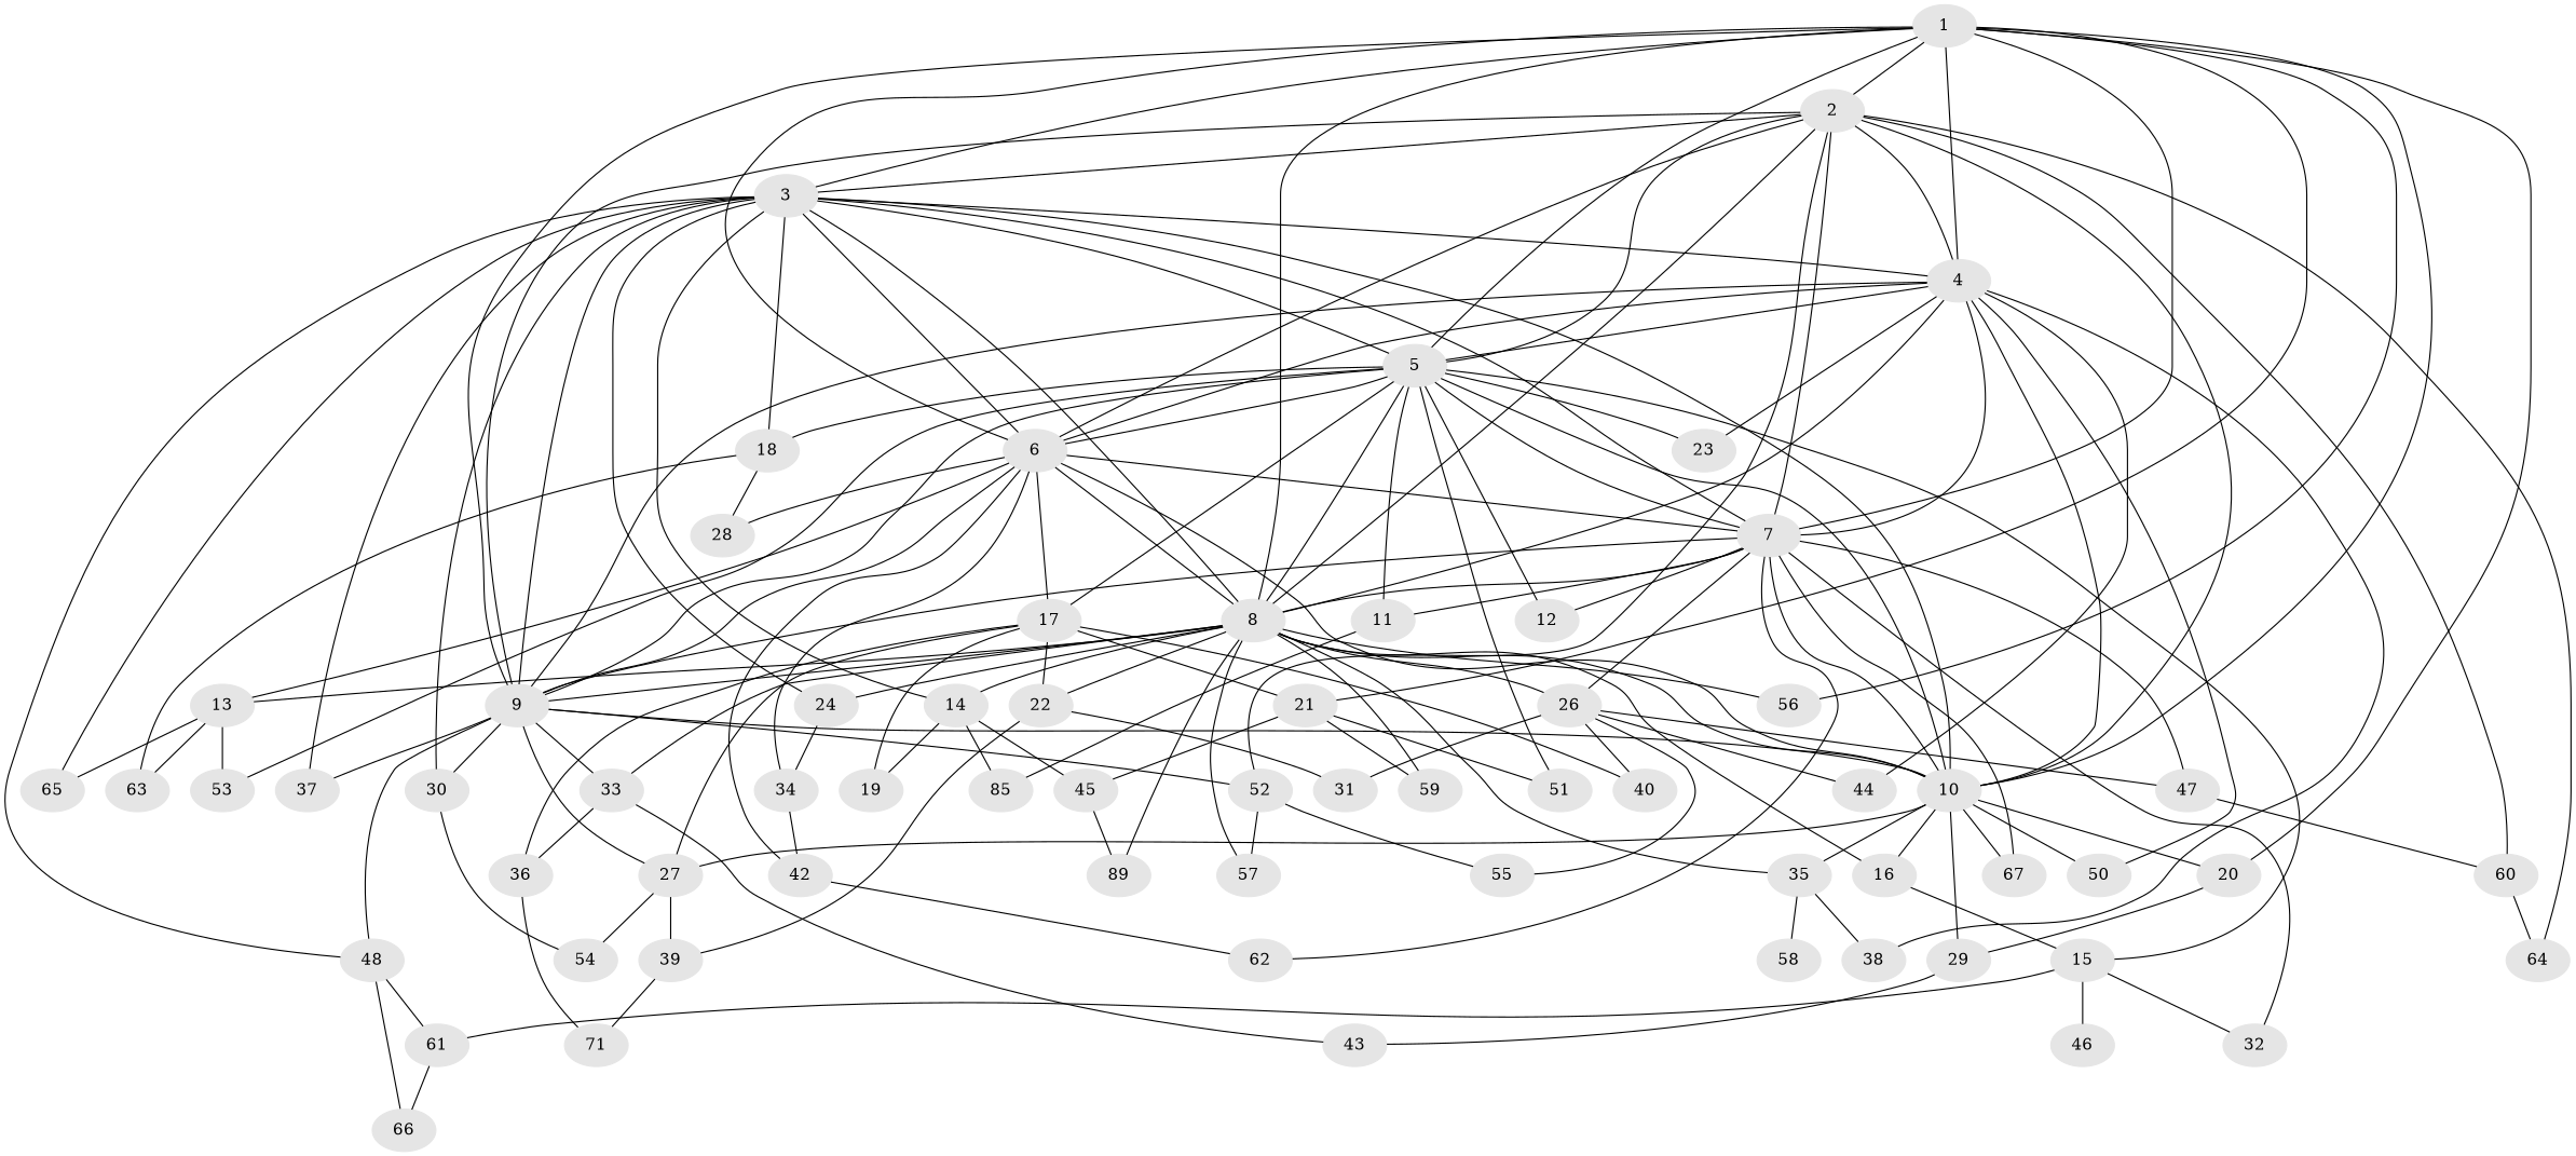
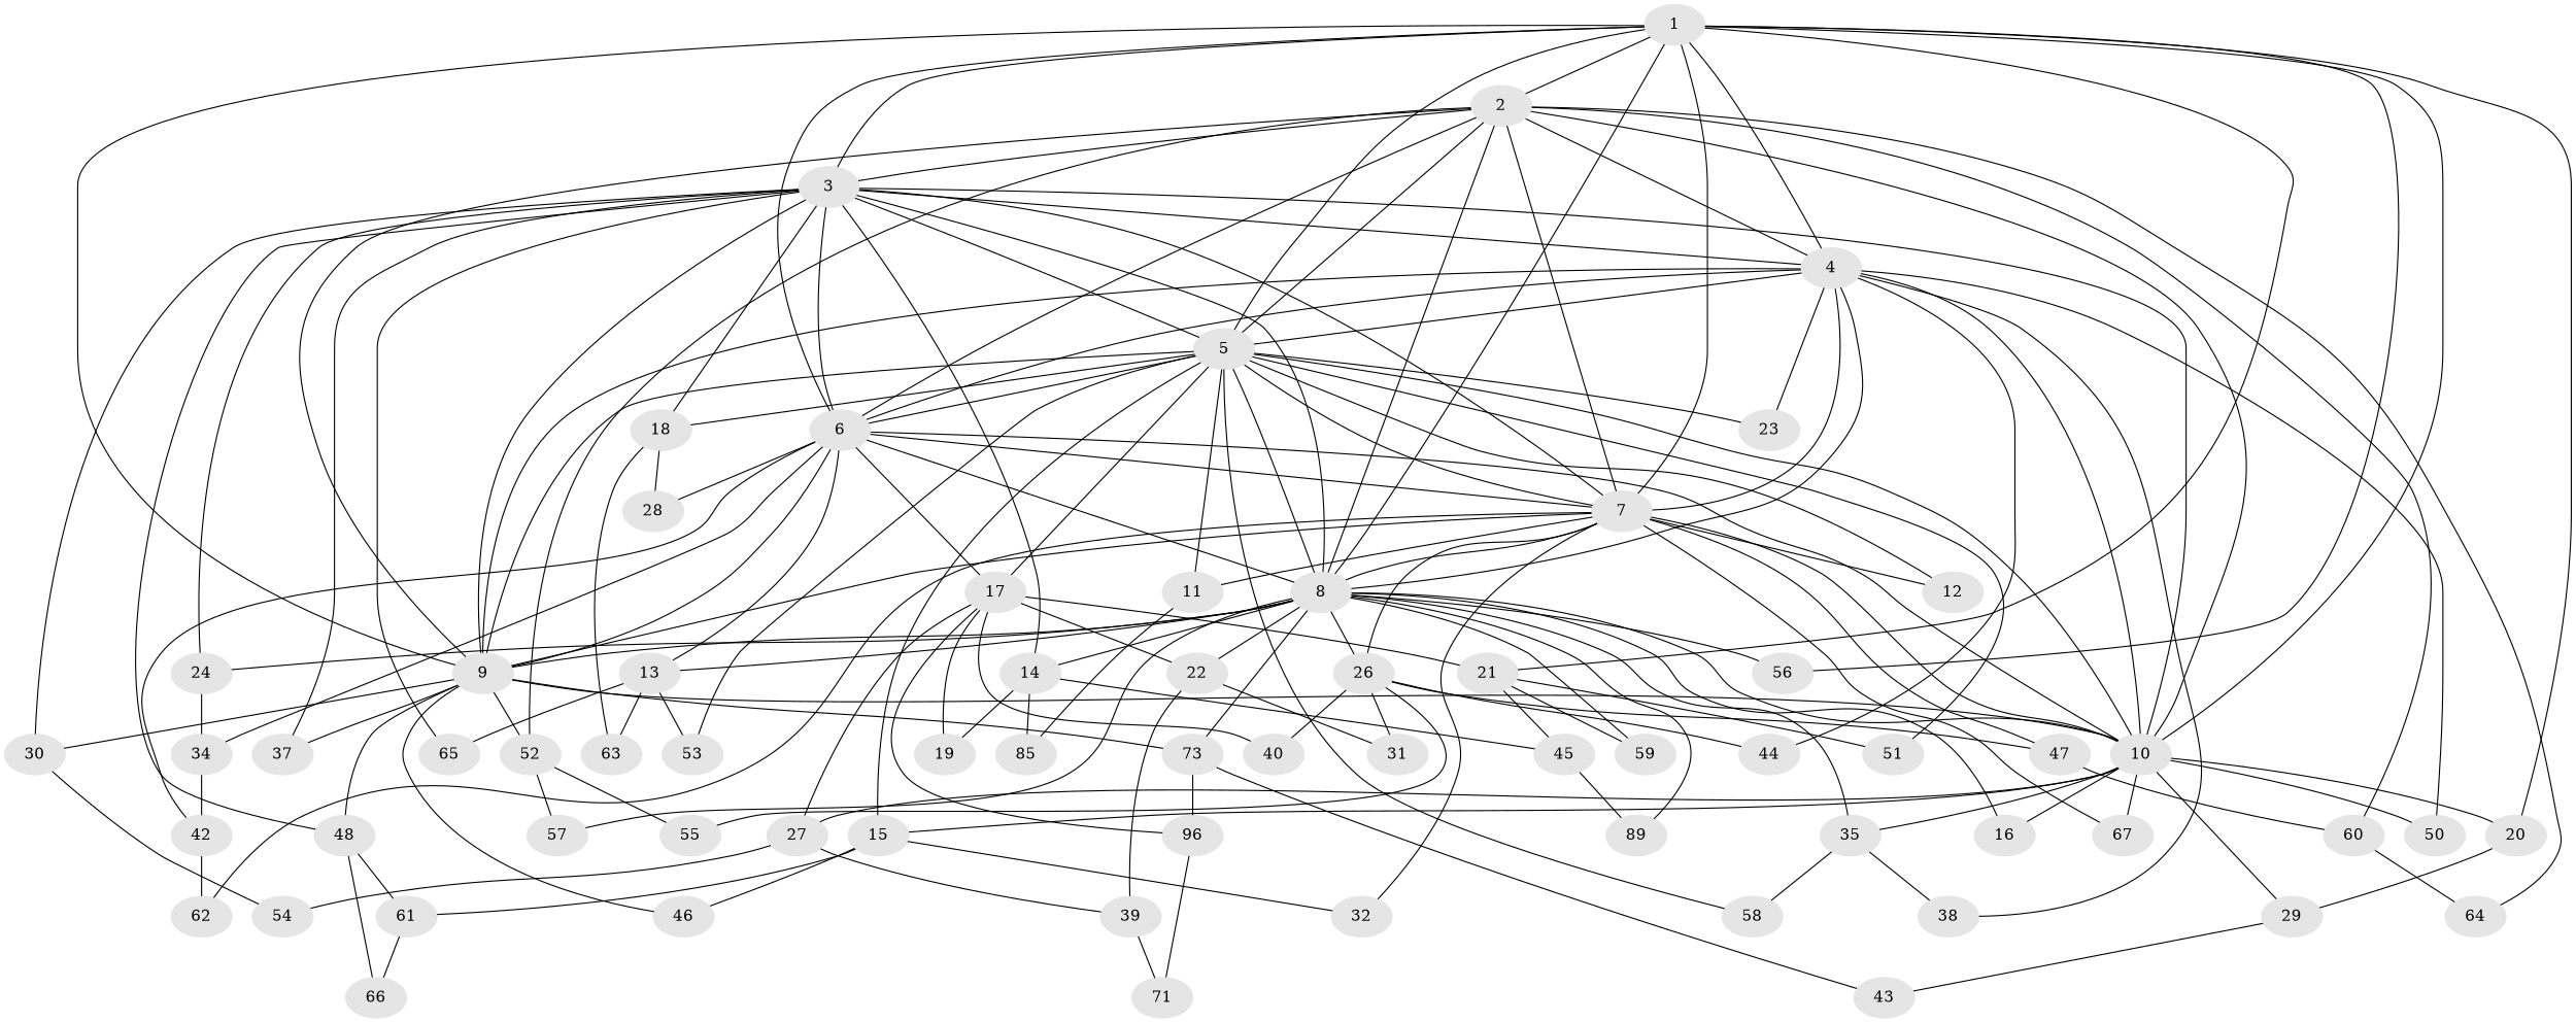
  graph {
    node [color=gray90 style=filled]
    1
    2
    3
    4
    5
    6
    7
    8
    9
    10
    20
    21
    56
    52
    60
    64
    14
    18
    24
    30
    37
    48
    65
    23
    38
    44
    50
    11
    12
    15
    17
    51
    53
    58
    13
    28
    34
    42
    26
    32
    47
    62
    67
    16
    22
-   33
+   33 [label=73]
    35
    n48 [label=89]
    57
    59
    46
    27
    29
    45
    55
    n56 [label=85]
    19
    63
    54
    61
    66
-   36
+   36 [label=96]
    40
    31
    39
    43
    n67 [label=71]
    1 -- 2
    1 -- 3
    1 -- 4
    1 -- 5
    1 -- 6
    1 -- 7
    1 -- 8
    1 -- 9
    1 -- 10
    1 -- 20
    1 -- 21
    1 -- 56
    2 -- 3
    2 -- 4
    2 -- 5
    2 -- 6
    2 -- 7
    2 -- 8
    2 -- 9
    2 -- 10
    2 -- 52
    2 -- 60
    2 -- 64
    3 -- 4
    3 -- 5
    3 -- 6
    3 -- 7
    3 -- 8
    3 -- 9
    3 -- 10
    3 -- 14
    3 -- 18
    3 -- 24
    3 -- 30
    3 -- 37
    3 -- 48
    3 -- 65
    4 -- 5
    4 -- 6
    4 -- 7
    4 -- 8
    4 -- 9
    4 -- 10
    4 -- 23
    4 -- 38
    4 -- 44
    4 -- 50
    5 -- 6
    5 -- 7
    5 -- 8
    5 -- 9
    5 -- 10
    5 -- 18
    5 -- 23
    5 -- 11
    5 -- 12
    5 -- 15
    5 -- 17
    5 -- 51
    5 -- 53
+   5 -- 58
    6 -- 7
    6 -- 8
    6 -- 9
    6 -- 10
    6 -- 17
    6 -- 13
    6 -- 28
    6 -- 34
    6 -- 42
    7 -- 8
    7 -- 9
    7 -- 10
    7 -- 11
    7 -- 12
    7 -- 26
    7 -- 32
    7 -- 47
    7 -- 62
    7 -- 67
    8 -- 9
    8 -- 10
    8 -- 56
    8 -- 14
    8 -- 24
    8 -- 13
    8 -- 26
    8 -- 16
    8 -- 22
    8 -- 33
    8 -- 35
    8 -- n48
    8 -- 57
    8 -- 59
    9 -- 10
    9 -- 52
    9 -- 30
    9 -- 37
    9 -- 48
    9 -- 33
-   9 -- 27
+   9 -- 46
    10 -- 20
    10 -- 50
-   16 -- 15
+   10 -- 15
    10 -- 67
    10 -- 16
    10 -- 35
    10 -- 27
    10 -- 29
    20 -- 29
    21 -- 51
    21 -- 59
    21 -- 45
    52 -- 57
    52 -- 55
    60 -- 64
    14 -- 45
    14 -- n56
    14 -- 19
    18 -- 28
    18 -- 63
    24 -- 34
    30 -- 54
    48 -- 61
    48 -- 66
    11 -- n56
    15 -- 32
    15 -- 46
    15 -- 61
    17 -- 21
    17 -- 22
    17 -- 27
    17 -- 19
    17 -- 36
    17 -- 40
    13 -- 65
    13 -- 53
    13 -- 63
    34 -- 42
    42 -- 62
    26 -- 44
    26 -- 47
    26 -- 55
    26 -- 40
    26 -- 31
    47 -- 60
    22 -- 31
    22 -- 39
    33 -- 36
    33 -- 43
    35 -- 38
    35 -- 58
    27 -- 54
    27 -- 39
    29 -- 43
    45 -- n48
    61 -- 66
    36 -- n67
    39 -- n67
  }
